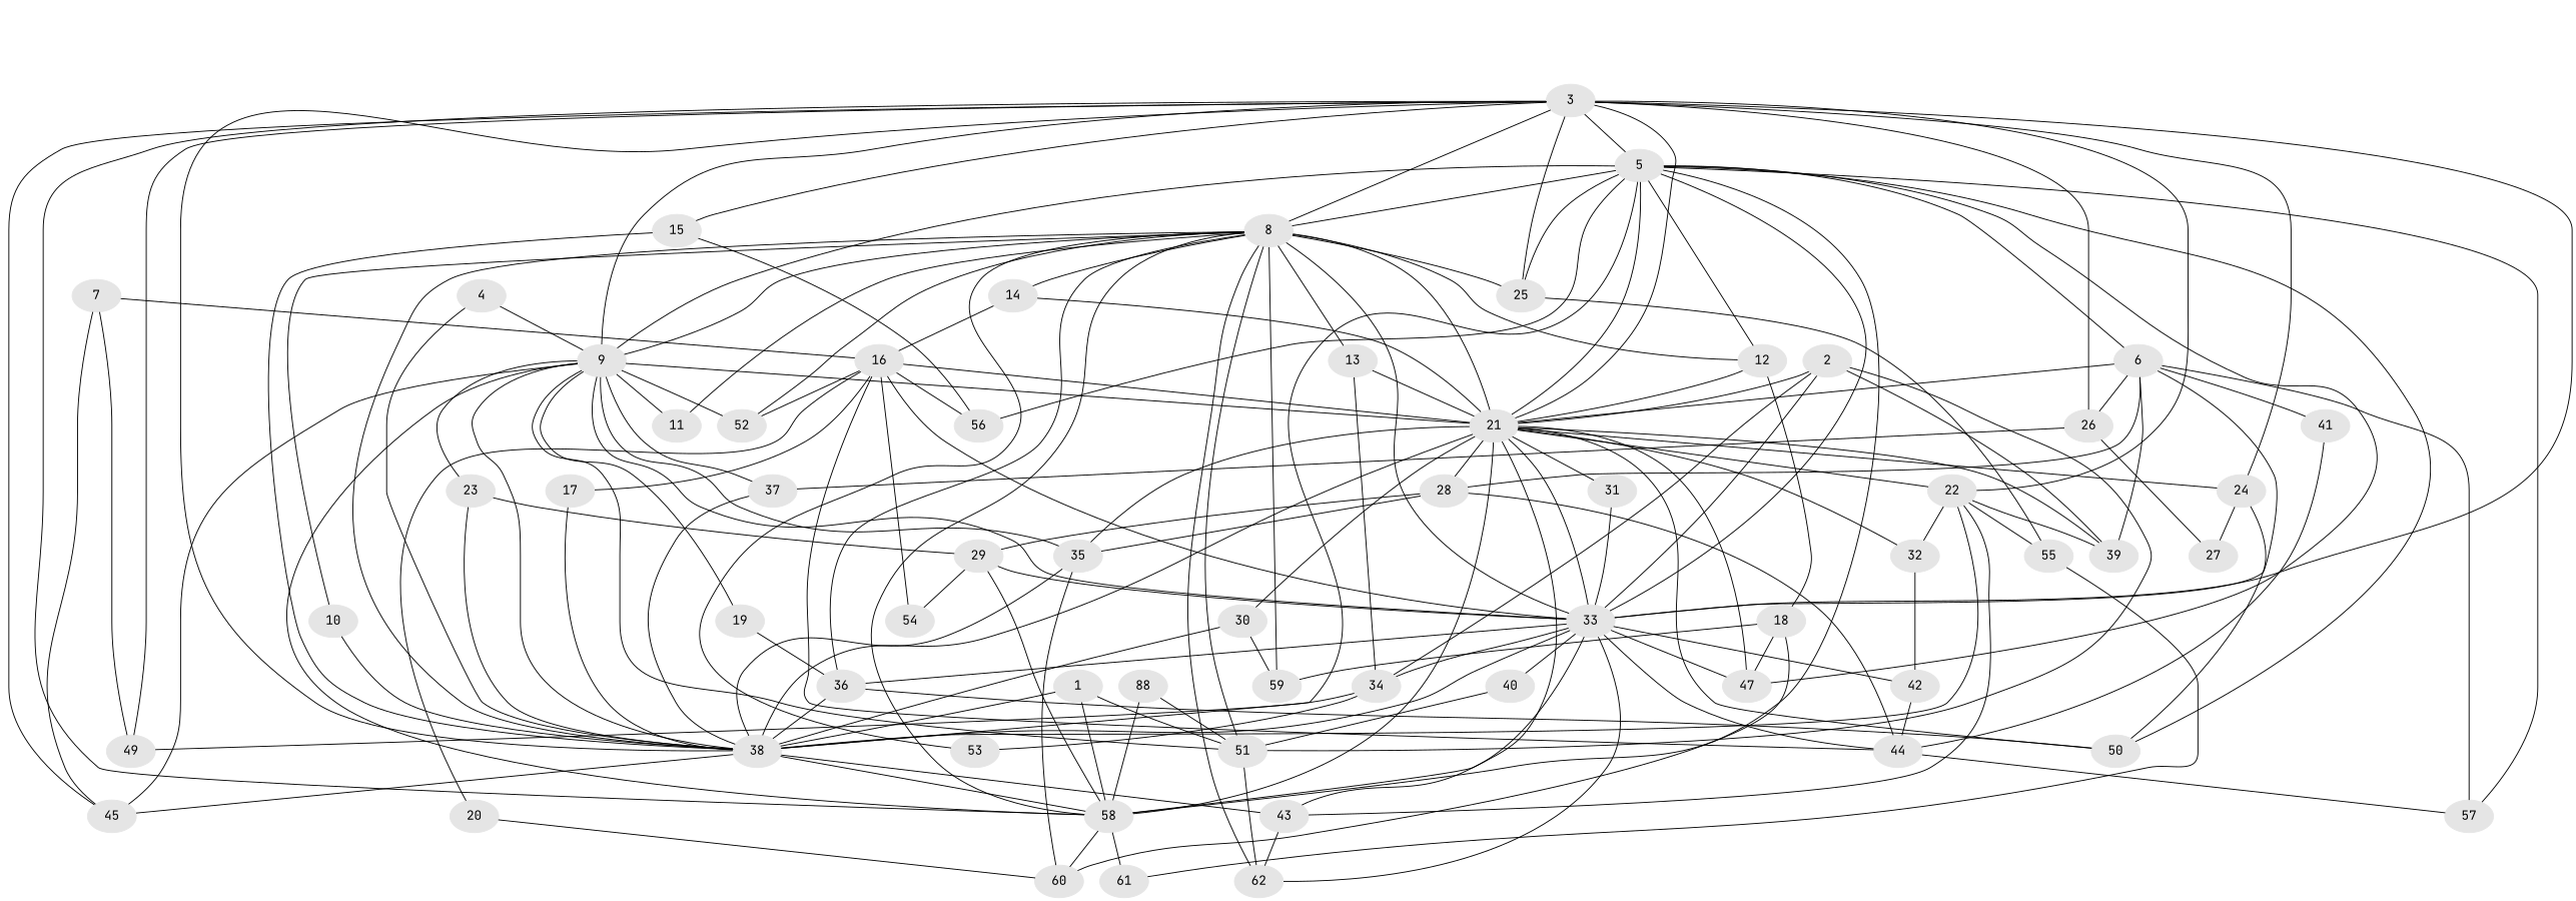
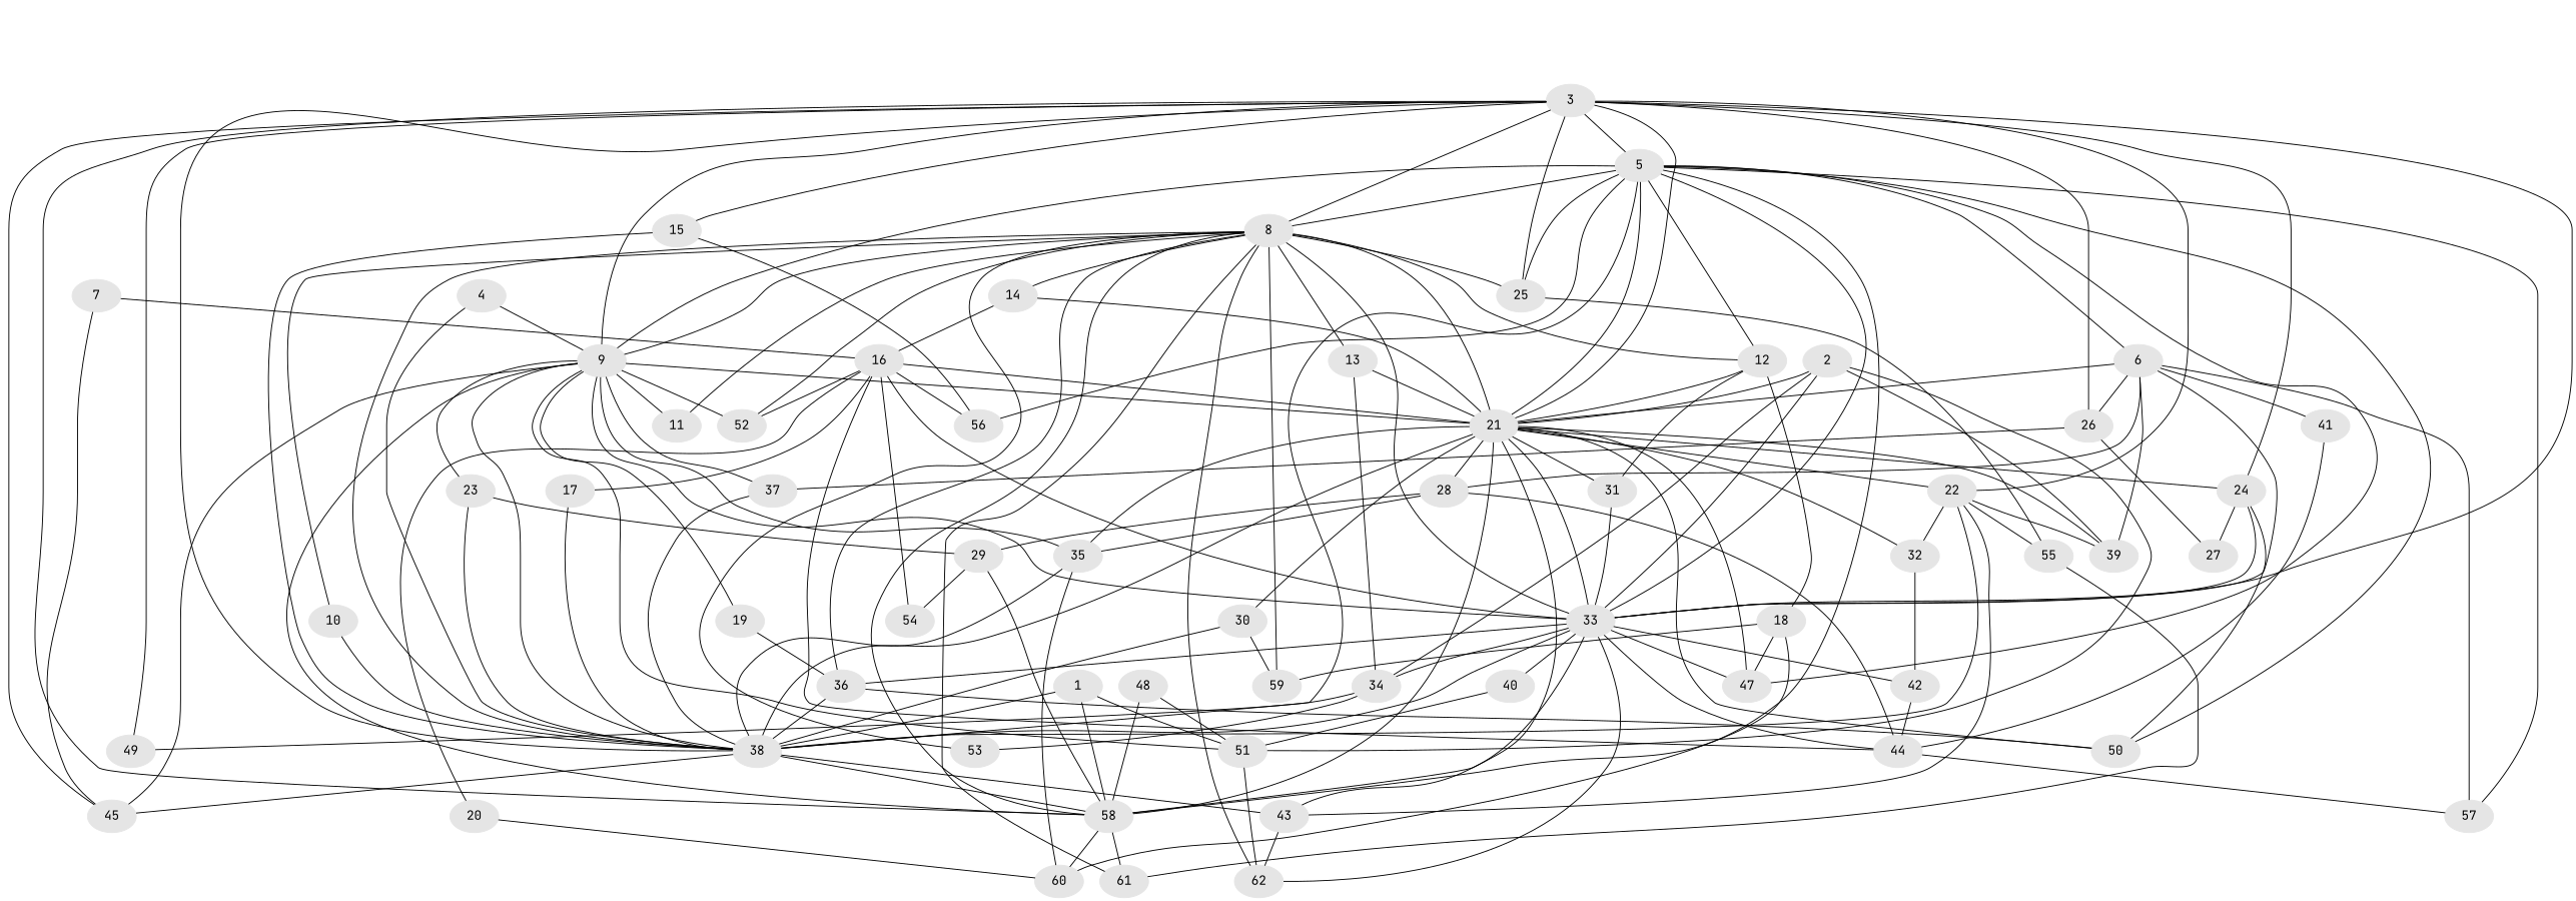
  graph {
    fontname="JetBrains Mono"
    node [color=gray90 fontname="JetBrains Mono" style=filled]
    edge [fontname="JetBrains Mono" weight=1.0]
    1
    38
    51
    58
    45
    43
    62
    60
    61
    2
    21
    33
    34
    39
    22
    24
    47
    50
    28
    35
    31
    30
    32
    36
    44
    42
    40
    49
    53
    3
    5
    8
    9
    15
    25
    26
    6
    12
    56
    57
    10
    11
    13
    14
    52
    59
    19
    23
    37
    55
    27
    4
    41
    18
    29
    7
    16
    17
    20
    54
-   48 [label=88]
+   48
    1 -- 38
    1 -- 51
    1 -- 58
    38 -- 58
    38 -- 45
    38 -- 43 [weight=3.0]
    51 -- 62
    58 -- 60
    58 -- 61
    43 -- 62
    2 -- 51
    2 -- 21
    2 -- 33
    2 -- 34
    2 -- 39
    21 -- 38 [weight=5.0]
    21 -- 58 [weight=4.0]
    21 -- 43
    21 -- 33 [weight=4.0]
    21 -- 39
    21 -- 22
    21 -- 24
    21 -- 47
    21 -- 50
    21 -- 28
    21 -- 35
    21 -- 31
    21 -- 30
    21 -- 32
    33 -- 38
    33 -- 58
    33 -- 62
    33 -- 34
    33 -- 47
    33 -- 36
    33 -- 44
    33 -- 42
    33 -- 40
    34 -- 49
    34 -- 53
    22 -- 38
    22 -- 43
    22 -- 39
    22 -- 32
    22 -- 55
-   29 -- 33
+   24 -- 33
    24 -- 50
    24 -- 27
    28 -- 35
    28 -- 44
    28 -- 29
    35 -- 38
    35 -- 60
    31 -- 33
    30 -- 38 [weight=2.0]
    30 -- 59
    32 -- 42
    36 -- 38 [weight=2.0]
    36 -- 50
    44 -- 57
    42 -- 44
    40 -- 51
    3 -- 38
    3 -- 58
    3 -- 45
    3 -- 21 [weight=3.0]
    3 -- 33
    3 -- 22
    3 -- 24
    3 -- 49
    3 -- 5 [weight=2.0]
    3 -- 8
    3 -- 9 [weight=2.0]
    3 -- 15 [weight=2.0]
    3 -- 25
    3 -- 26 [weight=2.0]
    5 -- 38
    5 -- 58
    5 -- 21 [weight=4.0]
    5 -- 33
    5 -- 47
    5 -- 50
    5 -- 8 [weight=2.0]
    5 -- 9
    5 -- 25
    5 -- 6
    5 -- 12
    5 -- 56
    5 -- 57
    8 -- 38
-   8 -- 51
+   8 -- 61
    8 -- 58 [weight=2.0]
    8 -- 62
    8 -- 21 [weight=4.0]
    8 -- 33 [weight=3.0]
    8 -- 36
    8 -- 53
    8 -- 9
    8 -- 25
    8 -- 12
    8 -- 10
    8 -- 11
    8 -- 13
    8 -- 14
    8 -- 52
    8 -- 59
    9 -- 38 [weight=2.0]
    9 -- 51
    9 -- 58 [weight=2.0]
    9 -- 45
    9 -- 21 [weight=4.0]
    9 -- 33
    9 -- 35
    9 -- 11
    9 -- 52
    9 -- 19
    9 -- 23
    9 -- 37
    15 -- 38
    15 -- 56
    25 -- 55
    26 -- 37
    26 -- 27
    6 -- 21
    6 -- 33
    6 -- 39
    6 -- 28
    6 -- 26 [weight=3.0]
    6 -- 57
    6 -- 41
    12 -- 21
+   12 -- 31
    12 -- 18
    10 -- 38
    13 -- 21
    13 -- 34
    14 -- 21
    14 -- 16
    19 -- 36
    23 -- 38
    23 -- 29
    37 -- 38
    55 -- 61
    4 -- 38
    4 -- 9
    41 -- 44
    18 -- 60
    18 -- 47
    18 -- 59
    29 -- 58
    29 -- 54
    7 -- 45
-   7 -- 49
    7 -- 16
    16 -- 21
    16 -- 33
    16 -- 44
    16 -- 56
    16 -- 52
    16 -- 17
    16 -- 20
    16 -- 54
    17 -- 38
    20 -- 60
    48 -- 51
    48 -- 58
  }
